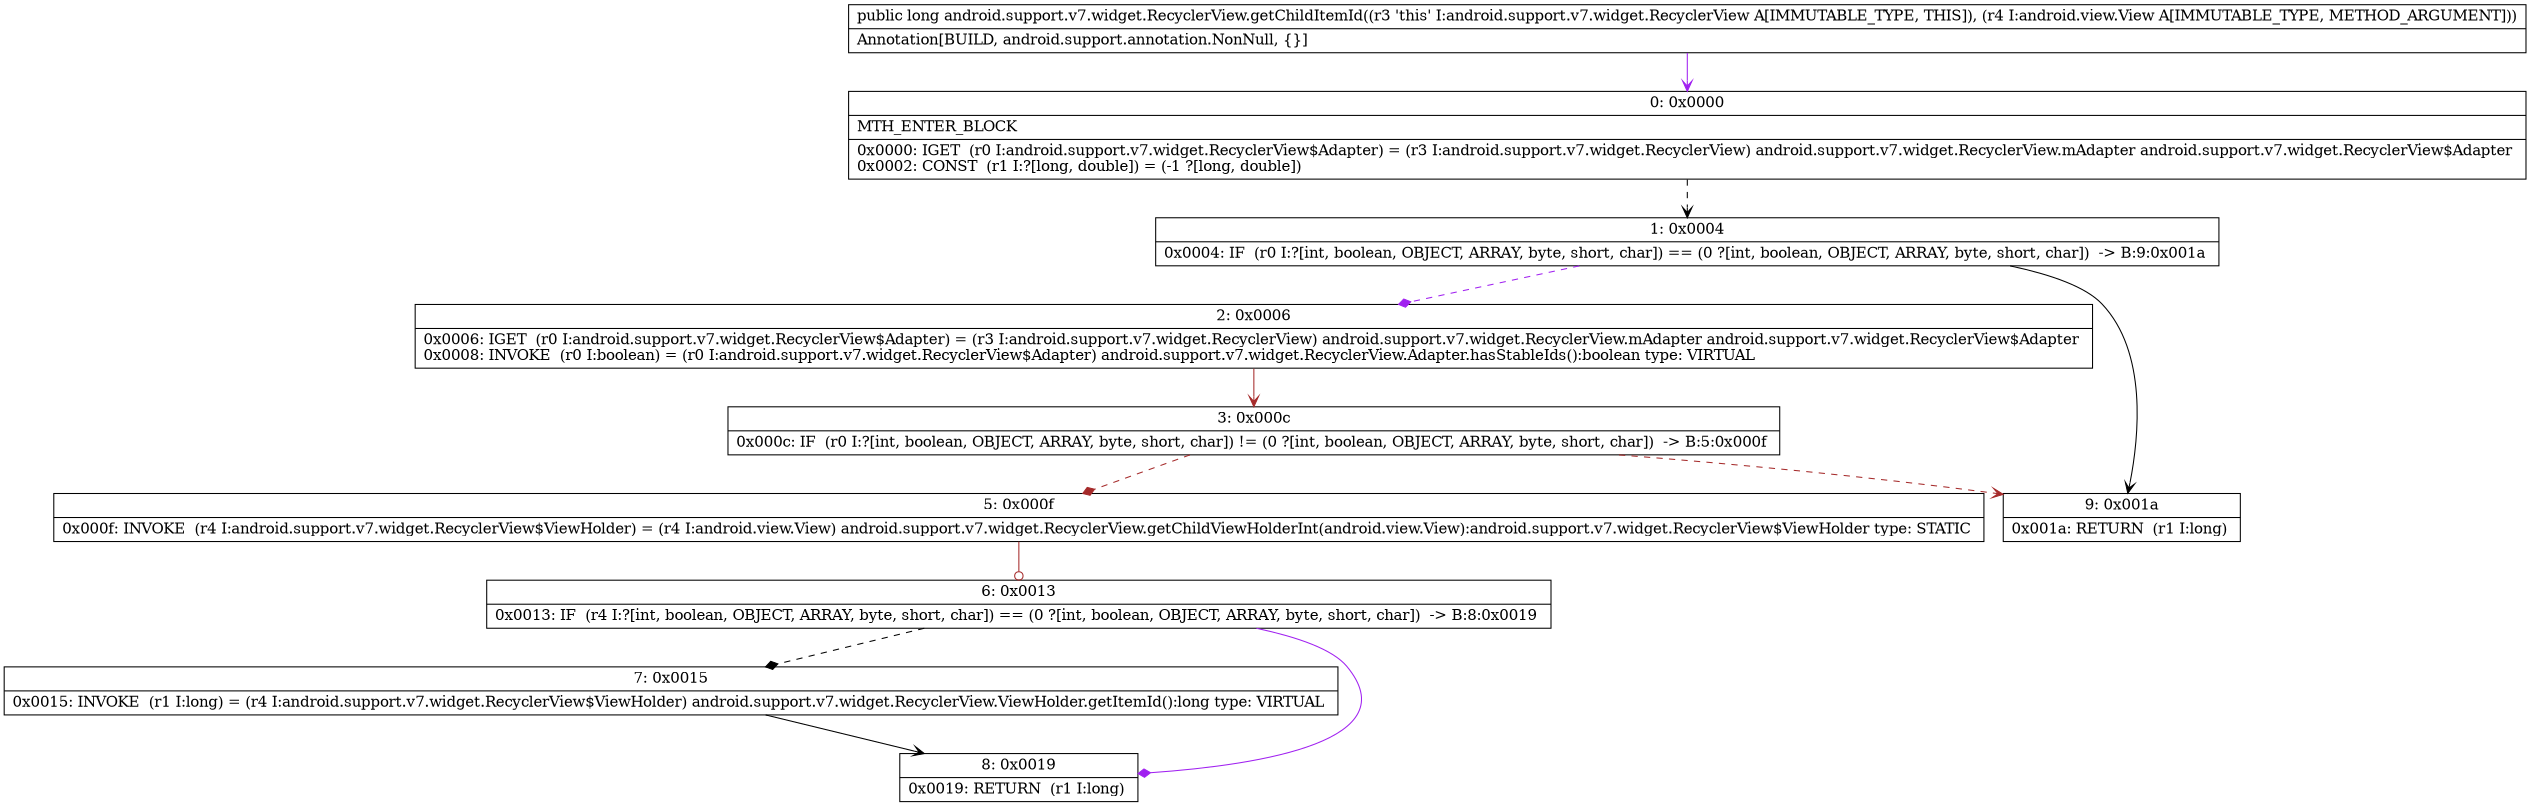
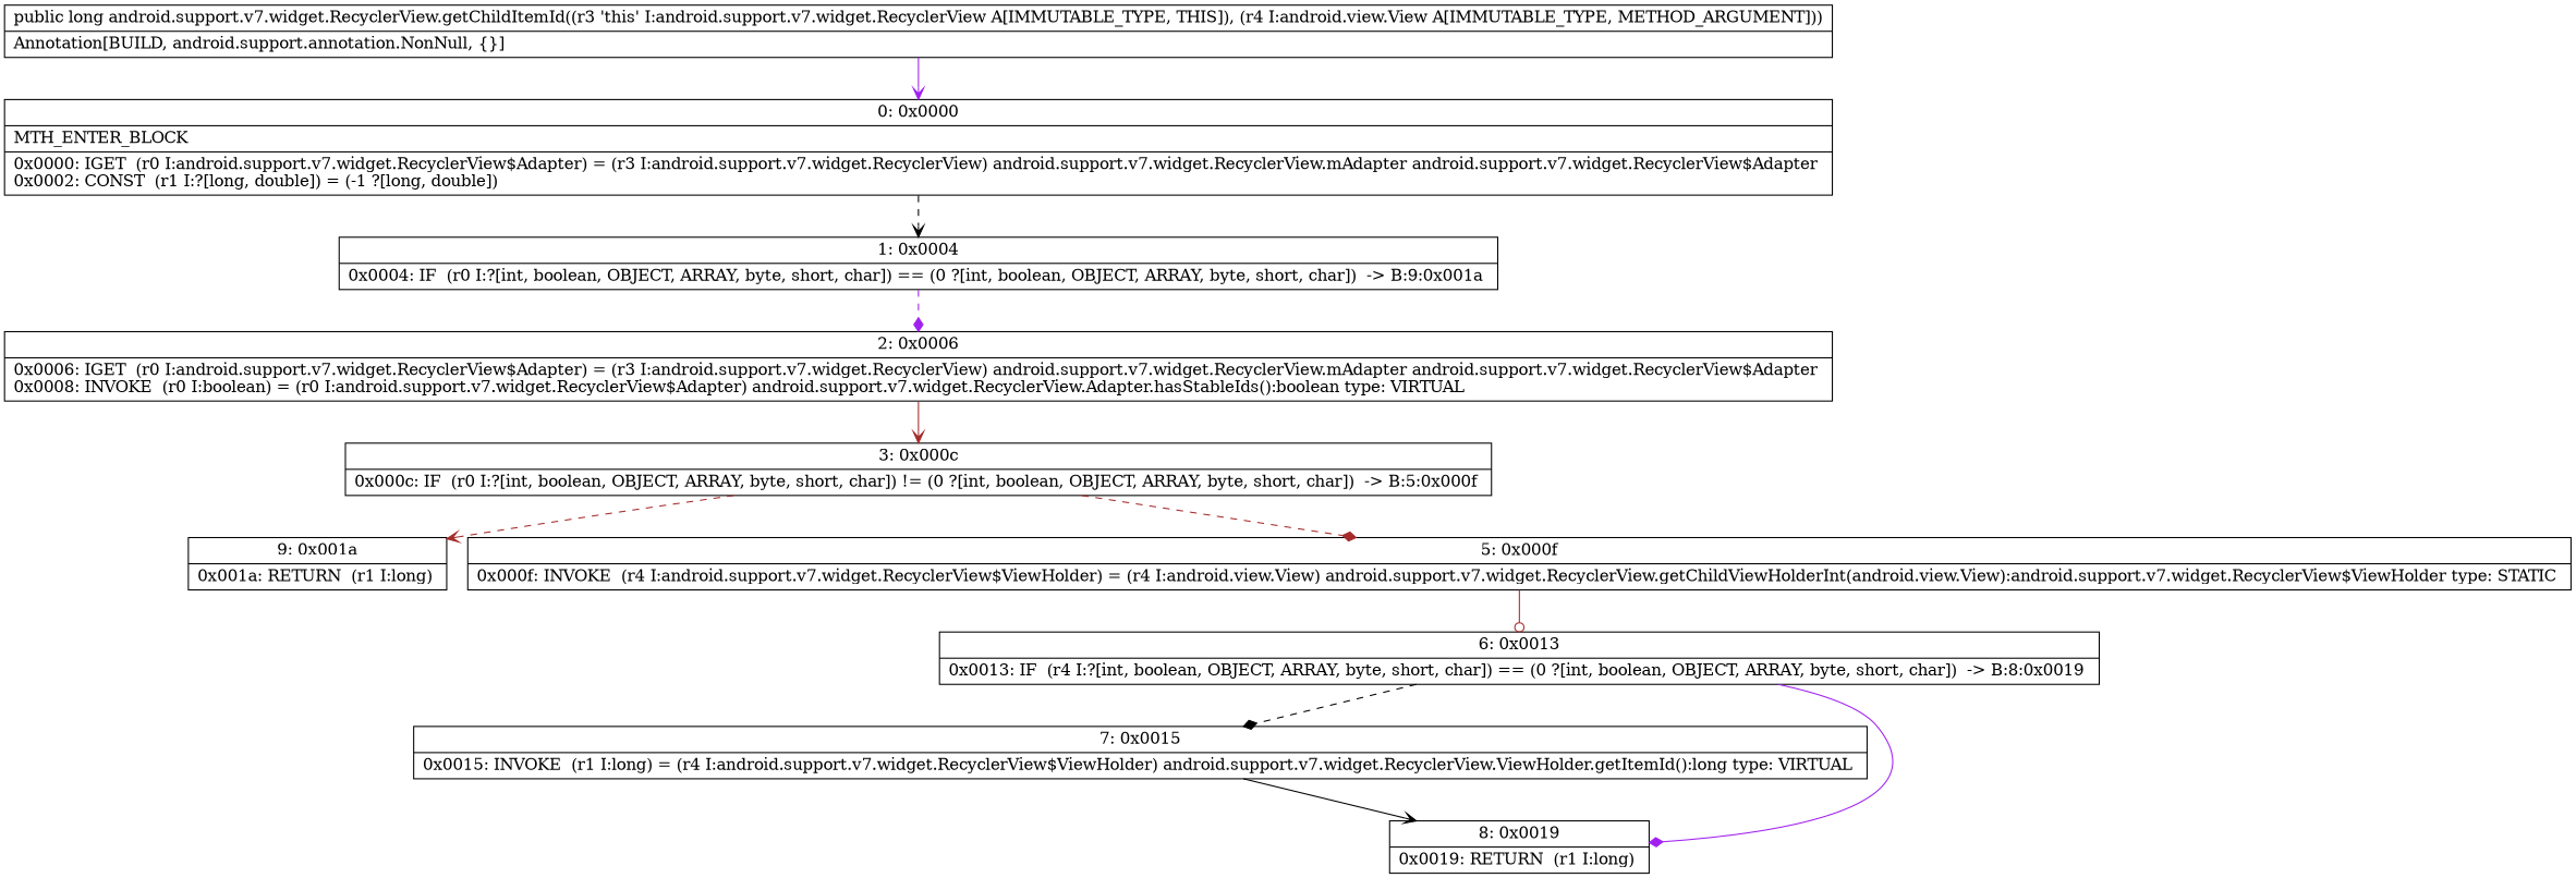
  digraph {
    node [shape=record]
    edge [arrowhead=vee color=black]
    n1 [label="{0\:\ 0x0000|MTH_ENTER_BLOCK\l|0x0000: IGET  (r0 I:android.support.v7.widget.RecyclerView$Adapter) = (r3 I:android.support.v7.widget.RecyclerView) android.support.v7.widget.RecyclerView.mAdapter android.support.v7.widget.RecyclerView$Adapter \l0x0002: CONST  (r1 I:?[long, double]) = (\-1 ?[long, double]) \l}"]
    n2 [label="{1\:\ 0x0004|0x0004: IF  (r0 I:?[int, boolean, OBJECT, ARRAY, byte, short, char]) == (0 ?[int, boolean, OBJECT, ARRAY, byte, short, char])  \-\> B:9:0x001a \l}"]
    n3 [label="{2\:\ 0x0006|0x0006: IGET  (r0 I:android.support.v7.widget.RecyclerView$Adapter) = (r3 I:android.support.v7.widget.RecyclerView) android.support.v7.widget.RecyclerView.mAdapter android.support.v7.widget.RecyclerView$Adapter \l0x0008: INVOKE  (r0 I:boolean) = (r0 I:android.support.v7.widget.RecyclerView$Adapter) android.support.v7.widget.RecyclerView.Adapter.hasStableIds():boolean type: VIRTUAL \l}"]
    n4 [label="{9\:\ 0x001a|0x001a: RETURN  (r1 I:long) \l}"]
    n5 [label="{3\:\ 0x000c|0x000c: IF  (r0 I:?[int, boolean, OBJECT, ARRAY, byte, short, char]) != (0 ?[int, boolean, OBJECT, ARRAY, byte, short, char])  \-\> B:5:0x000f \l}"]
    n6 [label="{5\:\ 0x000f|0x000f: INVOKE  (r4 I:android.support.v7.widget.RecyclerView$ViewHolder) = (r4 I:android.view.View) android.support.v7.widget.RecyclerView.getChildViewHolderInt(android.view.View):android.support.v7.widget.RecyclerView$ViewHolder type: STATIC \l}"]
    n7 [label="{6\:\ 0x0013|0x0013: IF  (r4 I:?[int, boolean, OBJECT, ARRAY, byte, short, char]) == (0 ?[int, boolean, OBJECT, ARRAY, byte, short, char])  \-\> B:8:0x0019 \l}"]
    n8 [label="{7\:\ 0x0015|0x0015: INVOKE  (r1 I:long) = (r4 I:android.support.v7.widget.RecyclerView$ViewHolder) android.support.v7.widget.RecyclerView.ViewHolder.getItemId():long type: VIRTUAL \l}"]
    n9 [label="{8\:\ 0x0019|0x0019: RETURN  (r1 I:long) \l}"]
    n10 [label="{public long android.support.v7.widget.RecyclerView.getChildItemId((r3 'this' I:android.support.v7.widget.RecyclerView A[IMMUTABLE_TYPE, THIS]), (r4 I:android.view.View A[IMMUTABLE_TYPE, METHOD_ARGUMENT]))  | Annotation[BUILD, android.support.annotation.NonNull, \{\}]\l}"]
    n1 -> n2 [style=dashed]
    n2 -> n3 [arrowhead=diamond color=purple style=dashed]
-   n2 -> n4
    n3 -> n5 [color=brown]
    n5 -> n4 [color=brown style=dashed]
    n5 -> n6 [arrowhead=diamond color=brown style=dashed]
    n6 -> n7 [arrowhead=odot color=brown]
    n7 -> n8 [arrowhead=diamond style=dashed]
    n7 -> n9 [arrowhead=diamond color=purple]
    n8 -> n9
    n10 -> n1 [color=purple]
  }
